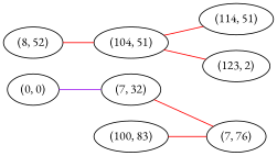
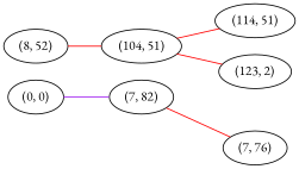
  graph {
    fontname="EB Garamond"
    rankdir=LR
    node [fontname="EB Garamond"]
    edge [color=red fontname="EB Garamond" weight=1]
    "(0, 0)"
-   "(7, 32)"
+   "(7, 32)" [label="(7, 82)"]
    "(7, 76)"
-   "(100, 83)"
    "(104, 51)"
    "(114, 51)"
    n7 [label="(123, 2)"]
    "(8, 52)"
    "(0, 0)" -- "(7, 32)" [color=purple weight=4]
    "(7, 32)" -- "(7, 76)"
-   "(100, 83)" -- "(7, 76)"
    "(104, 51)" -- "(114, 51)"
    "(104, 51)" -- n7
    "(8, 52)" -- "(104, 51)"
  }
